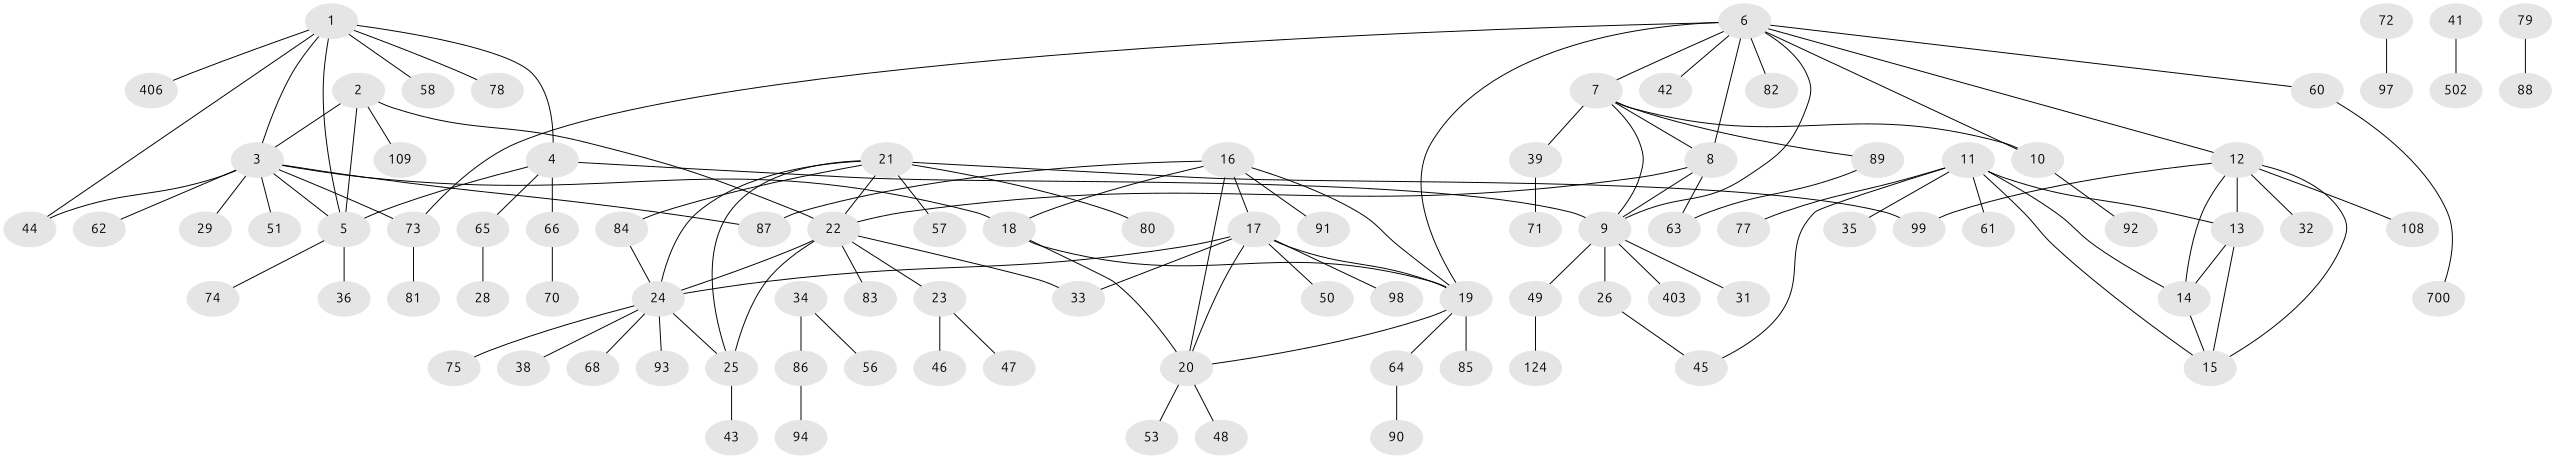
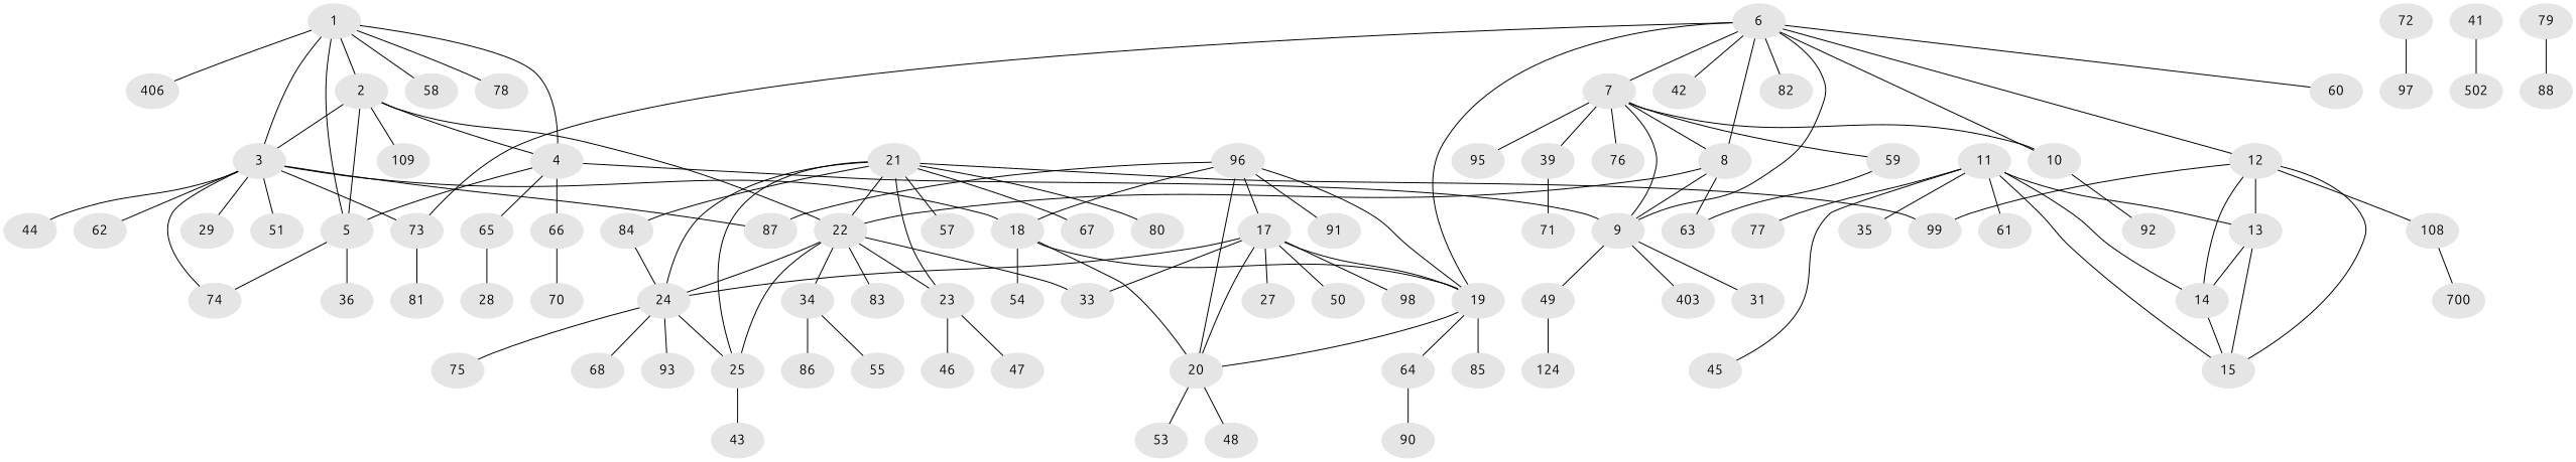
  graph {
    fontname=Ubuntu
    node [color=gray90 fontname=Ubuntu style=filled]
    edge [fontname=Ubuntu]
    1
    2
    3
    4
    5
    58
    78
    n8 [label=406]
    22
    n10 [label=109]
    18
    29
    44
    51
    62
    73
    87
    9
    65
    66
    36
    74
    72
    97
    24
    33
    23
    25
    34
    83
    19
    20
+   54
    81
-   26
    31
    49
    n38 [label=403]
    28
    70
    11
    13
    14
    15
    35
    45
    61
    77
    6
    7
    8
    10
    12
    42
    60
    82
    39
-   59 [label=89]
+   59
+   76
+   95
    63
    92
-   32
    99
    n65 [label=108]
    64
    85
    n68 [label=700]
    71
    n70 [label=124]
    17
+   27
    50
    98
-   16
+   16 [label=96]
    91
    48
    53
    75
-   38
    68
    93
    n83 [label=502]
    41
    90
    21
    57
+   67
    80
    84
    46
    47
    43
-   55 [label=56]
+   55
    86
    79
    88
-   94
-   1 -- 44
+   1 -- 2
    1 -- 3
    1 -- 4
    1 -- 5
    1 -- 58
    1 -- 78
    1 -- n8
    2 -- 3
+   2 -- 4
    2 -- 5
    2 -- 22
    2 -- n10
-   3 -- 5
+   3 -- 74
    3 -- 18
    3 -- 29
    3 -- 44
    3 -- 51
    3 -- 62
    3 -- 73
    3 -- 87
    4 -- 5
    4 -- 9
    4 -- 65
    4 -- 66
    5 -- 36
    5 -- 74
    22 -- 24
    22 -- 33
    22 -- 23
    22 -- 25
+   22 -- 34
    22 -- 83
    18 -- 19
    18 -- 20
+   18 -- 54
    73 -- 81
-   9 -- 26
    9 -- 31
    9 -- 49
    9 -- n38
    65 -- 28
    66 -- 70
    72 -- 97
    24 -- 25
    24 -- 75
-   24 -- 38
    24 -- 68
    24 -- 93
    23 -- 46
    23 -- 47
    25 -- 43
    34 -- 55
    34 -- 86
    19 -- 20
    19 -- 64
    19 -- 85
    20 -- 48
    20 -- 53
-   26 -- 45
    49 -- n70
    11 -- 13
    11 -- 14
    11 -- 15
    11 -- 35
    11 -- 45
    11 -- 61
    11 -- 77
    13 -- 14
    13 -- 15
    14 -- 15
    6 -- 73
    6 -- 9
    6 -- 19
    6 -- 7
    6 -- 8
    6 -- 10
    6 -- 12
    6 -- 42
    6 -- 60
    6 -- 82
    7 -- 9
    7 -- 8
    7 -- 10
    7 -- 39
    7 -- 59
+   7 -- 76
+   7 -- 95
    8 -- 22
    8 -- 9
    8 -- 63
    10 -- 92
    12 -- 13
    12 -- 14
    12 -- 15
-   12 -- 32
    12 -- 99
    12 -- n65
-   60 -- n68
+   n65 -- n68
    39 -- 71
    59 -- 63
    64 -- 90
    17 -- 24
    17 -- 33
    17 -- 19
    17 -- 20
+   17 -- 27
    17 -- 50
    17 -- 98
    16 -- 18
    16 -- 87
    16 -- 19
    16 -- 20
    16 -- 17
    16 -- 91
    41 -- n83
    21 -- 22
    21 -- 24
+   21 -- 23
    21 -- 25
    21 -- 99
    21 -- 57
+   21 -- 67
    21 -- 80
    21 -- 84
    84 -- 24
-   86 -- 94
    79 -- 88
  }
